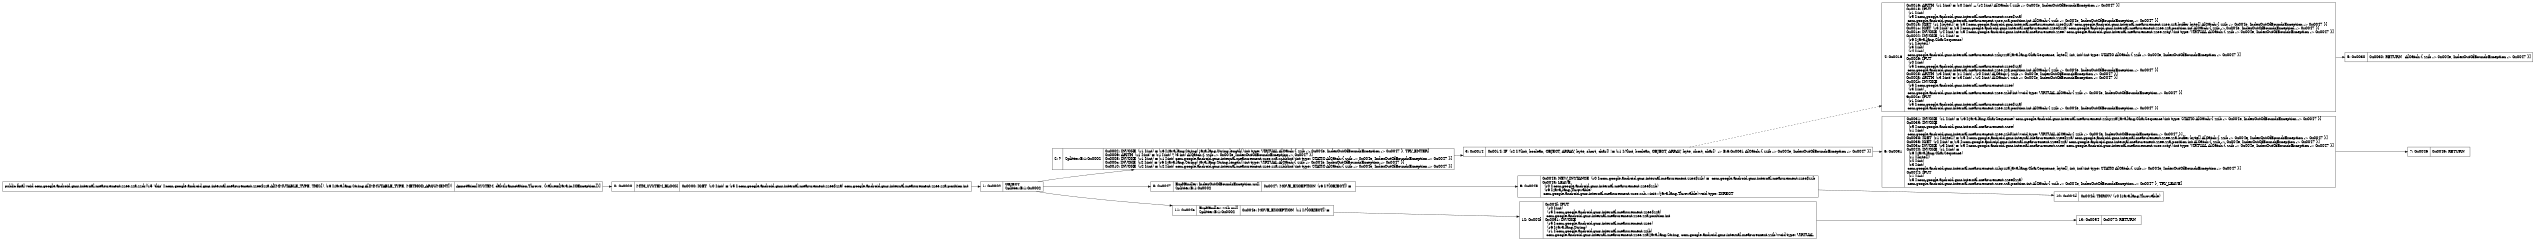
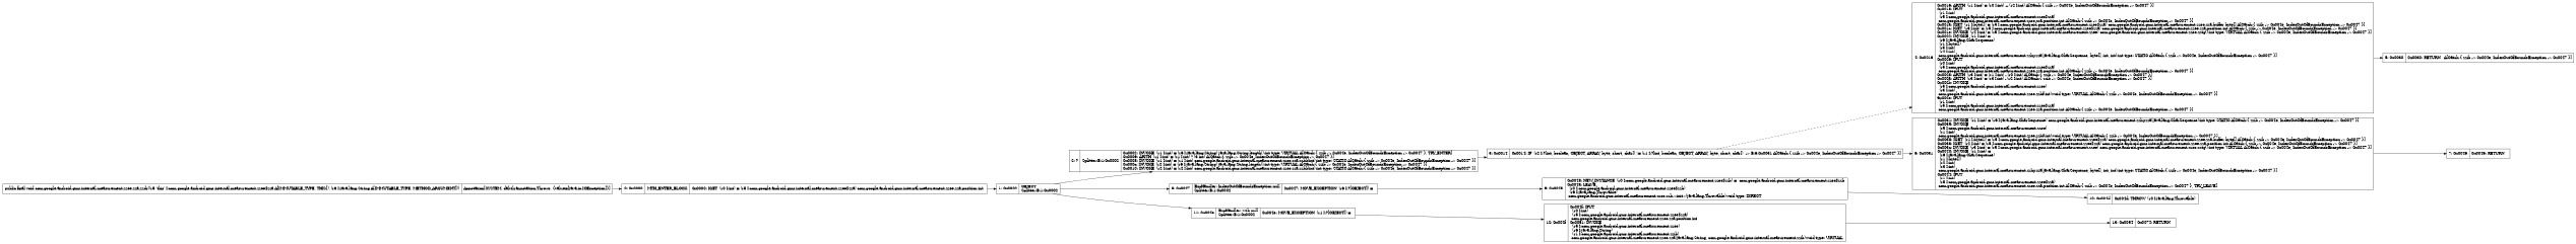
  digraph {
    rankdir=LR
    node [shape=record]
-   n1 [label="{0\:\ 0x0000|MTH_SYSTEM_BLOCK\l|0x0000: IGET  (r0 I:int) = (r5 I:com.google.android.gms.internal.measurement.zzee$zza) com.google.android.gms.internal.measurement.zzee.zza.position int \l}"]
+   n1 [label="{0\:\ 0x0000|MTH_ENTER_BLOCK\l|0x0000: IGET  (r0 I:int) = (r5 I:com.google.android.gms.internal.measurement.zzee$zza) com.google.android.gms.internal.measurement.zzee.zza.position int \l}"]
    n2 [label="{1\:\ 0x0002|OBJECT\lSplitter:B:1:0x0002\l}"]
    n3 [label="{2\:\ ?|Splitter:B:1:0x0002\l|0x0002: INVOKE  (r1 I:int) = (r6 I:java.lang.String) java.lang.String.length():int type: VIRTUAL A[Catch:\{ zzib \-\> 0x004e, IndexOutOfBoundsException \-\> 0x0047 \}, TRY_ENTER]\l0x0006: ARITH  (r1 I:int) = (r1 I:int) * (3 int) A[Catch:\{ zzib \-\> 0x004e, IndexOutOfBoundsException \-\> 0x0047 \}]\l0x0008: INVOKE  (r1 I:int) = (r1 I:int) com.google.android.gms.internal.measurement.zzee.zza.zzbk(int):int type: STATIC A[Catch:\{ zzib \-\> 0x004e, IndexOutOfBoundsException \-\> 0x0047 \}]\l0x000c: INVOKE  (r2 I:int) = (r6 I:java.lang.String) java.lang.String.length():int type: VIRTUAL A[Catch:\{ zzib \-\> 0x004e, IndexOutOfBoundsException \-\> 0x0047 \}]\l0x0010: INVOKE  (r2 I:int) = (r2 I:int) com.google.android.gms.internal.measurement.zzee.zza.zzbk(int):int type: STATIC A[Catch:\{ zzib \-\> 0x004e, IndexOutOfBoundsException \-\> 0x0047 \}]\l}"]
    n4 [label="{8\:\ 0x0047|ExcHandler: IndexOutOfBoundsException null\lSplitter:B:1:0x0002\l|0x0047: MOVE_EXCEPTION  (r6 I:?[OBJECT]) =  \l}"]
    n5 [label="{11\:\ 0x004e|ExcHandler: zzib null\lSplitter:B:1:0x0002\l|0x004e: MOVE_EXCEPTION  (r1 I:?[OBJECT]) =  \l}"]
    n6 [label="{3\:\ 0x0014|0x0014: IF  (r2 I:?[int, boolean, OBJECT, ARRAY, byte, short, char]) != (r1 I:?[int, boolean, OBJECT, ARRAY, byte, short, char])  \-\> B:6:0x0031 A[Catch:\{ zzib \-\> 0x004e, IndexOutOfBoundsException \-\> 0x0047 \}]\l}"]
    n7 [label="{9\:\ 0x0048|0x0048: NEW_INSTANCE  (r0 I:com.google.android.gms.internal.measurement.zzee$zzb) =  com.google.android.gms.internal.measurement.zzee$zzb \l0x004a: LEAVE  \l  (r0 I:com.google.android.gms.internal.measurement.zzee$zzb)\l  (r6 I:java.lang.Throwable)\l com.google.android.gms.internal.measurement.zzee.zzb.\<init\>(java.lang.Throwable):void type: DIRECT \l}"]
    n8 [label="{12\:\ 0x004f|0x004f: IPUT  \l  (r0 I:int)\l  (r5 I:com.google.android.gms.internal.measurement.zzee$zza)\l com.google.android.gms.internal.measurement.zzee.zza.position int \l0x0051: INVOKE  \l  (r5 I:com.google.android.gms.internal.measurement.zzee)\l  (r6 I:java.lang.String)\l  (r1 I:com.google.android.gms.internal.measurement.zzib)\l com.google.android.gms.internal.measurement.zzee.zza(java.lang.String, com.google.android.gms.internal.measurement.zzib):void type: VIRTUAL \l}"]
    n9 [label="{4\:\ 0x0016|0x0016: ARITH  (r1 I:int) = (r0 I:int) + (r2 I:int) A[Catch:\{ zzib \-\> 0x004e, IndexOutOfBoundsException \-\> 0x0047 \}]\l0x0018: IPUT  \l  (r1 I:int)\l  (r5 I:com.google.android.gms.internal.measurement.zzee$zza)\l com.google.android.gms.internal.measurement.zzee.zza.position int A[Catch:\{ zzib \-\> 0x004e, IndexOutOfBoundsException \-\> 0x0047 \}]\l0x001a: IGET  (r1 I:byte[]) = (r5 I:com.google.android.gms.internal.measurement.zzee$zza) com.google.android.gms.internal.measurement.zzee.zza.buffer byte[] A[Catch:\{ zzib \-\> 0x004e, IndexOutOfBoundsException \-\> 0x0047 \}]\l0x001c: IGET  (r3 I:int) = (r5 I:com.google.android.gms.internal.measurement.zzee$zza) com.google.android.gms.internal.measurement.zzee.zza.position int A[Catch:\{ zzib \-\> 0x004e, IndexOutOfBoundsException \-\> 0x0047 \}]\l0x001e: INVOKE  (r4 I:int) = (r5 I:com.google.android.gms.internal.measurement.zzee) com.google.android.gms.internal.measurement.zzee.zztg():int type: VIRTUAL A[Catch:\{ zzib \-\> 0x004e, IndexOutOfBoundsException \-\> 0x0047 \}]\l0x0022: INVOKE  (r1 I:int) = \l  (r6 I:java.lang.CharSequence)\l  (r1 I:byte[])\l  (r3 I:int)\l  (r4 I:int)\l com.google.android.gms.internal.measurement.zzhy.zza(java.lang.CharSequence, byte[], int, int):int type: STATIC A[Catch:\{ zzib \-\> 0x004e, IndexOutOfBoundsException \-\> 0x0047 \}]\l0x0026: IPUT  \l  (r0 I:int)\l  (r5 I:com.google.android.gms.internal.measurement.zzee$zza)\l com.google.android.gms.internal.measurement.zzee.zza.position int A[Catch:\{ zzib \-\> 0x004e, IndexOutOfBoundsException \-\> 0x0047 \}]\l0x0028: ARITH  (r3 I:int) = (r1 I:int) \- (r0 I:int) A[Catch:\{ zzib \-\> 0x004e, IndexOutOfBoundsException \-\> 0x0047 \}]\l0x002a: ARITH  (r3 I:int) = (r3 I:int) \- (r2 I:int) A[Catch:\{ zzib \-\> 0x004e, IndexOutOfBoundsException \-\> 0x0047 \}]\l0x002b: INVOKE  \l  (r5 I:com.google.android.gms.internal.measurement.zzee)\l  (r3 I:int)\l com.google.android.gms.internal.measurement.zzee.zzbf(int):void type: VIRTUAL A[Catch:\{ zzib \-\> 0x004e, IndexOutOfBoundsException \-\> 0x0047 \}]\l9x002e: IPUT  \l  (r1 I:int)\l  (r5 I:com.google.android.gms.internal.measurement.zzee$zza)\l com.google.android.gms.internal.measurement.zzee.zza.position int A[Catch:\{ zzib \-\> 0x004e, IndexOutOfBoundsException \-\> 0x0047 \}]\l}"]
    n10 [label="{6\:\ 0x0031|0x0031: INVOKE  (r1 I:int) = (r6 I:java.lang.CharSequence) com.google.android.gms.internal.measurement.zzhy.zza(java.lang.CharSequence):int type: STATIC A[Catch:\{ zzib \-\> 0x004e, IndexOutOfBoundsException \-\> 0x0047 \}]\l0x0035: INVOKE  \l  (r5 I:com.google.android.gms.internal.measurement.zzee)\l  (r1 I:int)\l com.google.android.gms.internal.measurement.zzee.zzbf(int):void type: VIRTUAL A[Catch:\{ zzib \-\> 0x004e, IndexOutOfBoundsException \-\> 0x0047 \}]\l0x0038: IGET  (r1 I:byte[]) = (r5 I:com.google.android.gms.internal.measurement.zzee$zza) com.google.android.gms.internal.measurement.zzee.zza.buffer byte[] A[Catch:\{ zzib \-\> 0x004e, IndexOutOfBoundsException \-\> 0x0047 \}]\l0x003a: IGET  (r2 I:int) = (r5 I:com.google.android.gms.internal.measurement.zzee$zza) com.google.android.gms.internal.measurement.zzee.zza.position int A[Catch:\{ zzib \-\> 0x004e, IndexOutOfBoundsException \-\> 0x0047 \}]\l0x003c: INVOKE  (r3 I:int) = (r5 I:com.google.android.gms.internal.measurement.zzee) com.google.android.gms.internal.measurement.zzee.zztg():int type: VIRTUAL A[Catch:\{ zzib \-\> 0x004e, IndexOutOfBoundsException \-\> 0x0047 \}]\l0x0040: INVOKE  (r1 I:int) = \l  (r6 I:java.lang.CharSequence)\l  (r1 I:byte[])\l  (r2 I:int)\l  (r3 I:int)\l com.google.android.gms.internal.measurement.zzhy.zza(java.lang.CharSequence, byte[], int, int):int type: STATIC A[Catch:\{ zzib \-\> 0x004e, IndexOutOfBoundsException \-\> 0x0047 \}]\l0x0044: IPUT  \l  (r1 I:int)\l  (r5 I:com.google.android.gms.internal.measurement.zzee$zza)\l com.google.android.gms.internal.measurement.zzee.zza.position int A[Catch:\{ zzib \-\> 0x004e, IndexOutOfBoundsException \-\> 0x0047 \}, TRY_LEAVE]\l}"]
    n11 [label="{5\:\ 0x0030|0x0030: RETURN   A[Catch:\{ zzib \-\> 0x004e, IndexOutOfBoundsException \-\> 0x0047 \}]\l}"]
    n12 [label="{7\:\ 0x0046|0x0046: RETURN   \l}"]
    n13 [label="{10\:\ 0x004d|0x004d: THROW  (r0 I:java.lang.Throwable) \l}"]
    n14 [label="{13\:\ 0x0054|0x0074: RETURN   \l}"]
    n15 [label="{public final void com.google.android.gms.internal.measurement.zzee.zza.zzdr((r5 'this' I:com.google.android.gms.internal.measurement.zzee$zza A[IMMUTABLE_TYPE, THIS]), (r6 I:java.lang.String A[IMMUTABLE_TYPE, METHOD_ARGUMENT]))  | Annotation[SYSTEM, dalvik.annotation.Throws, \{value=[java.io.IOException]\}]\l}"]
    n1 -> n2
    n2 -> n3
    n2 -> n4
    n2 -> n5
    n3 -> n6
    n4 -> n7
    n5 -> n8
    n6 -> n9 [style=dashed]
    n6 -> n10
    n7 -> n13
    n8 -> n14
    n9 -> n11
    n10 -> n12
    n15 -> n1
  }
